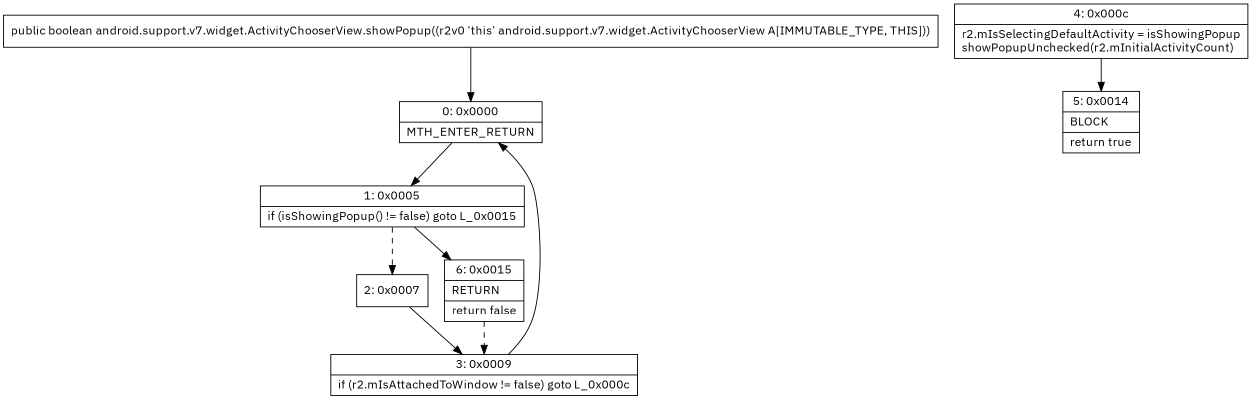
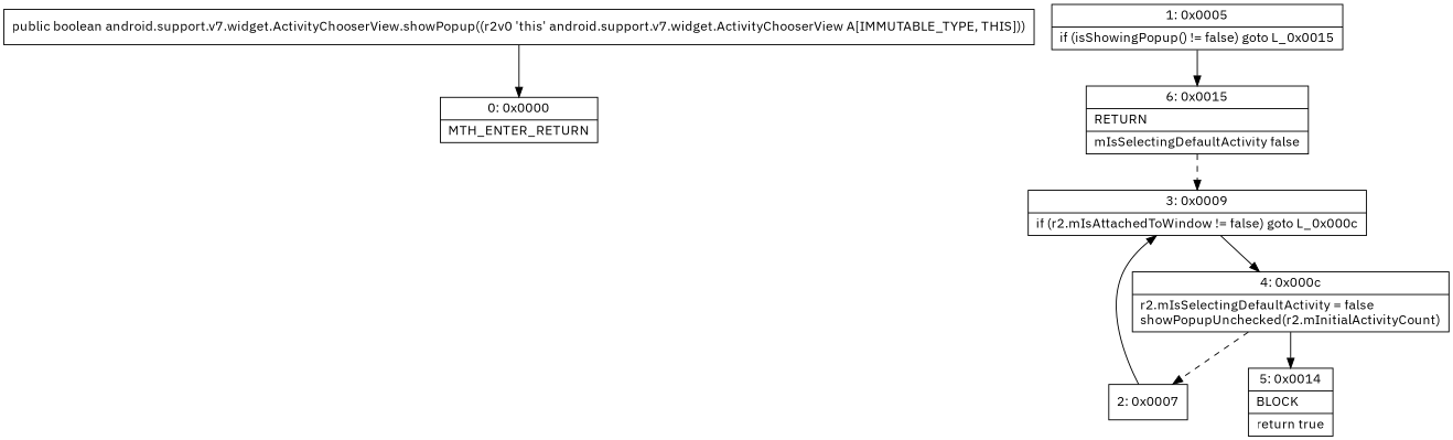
  digraph {
    fontname="IBM Plex Sans"
    node [fontname="IBM Plex Sans" shape=record]
    edge [fontname="IBM Plex Sans"]
    n1 [label="{0\:\ 0x0000|MTH_ENTER_RETURN\l}"]
    n2 [label="{1\:\ 0x0005|if (isShowingPopup() != false) goto L_0x0015\l}"]
    n3 [label="{2\:\ 0x0007}"]
-   n4 [label="{6\:\ 0x0015|RETURN\l|return false\l}"]
+   n4 [label="{6\:\ 0x0015|RETURN\l|mIsSelectingDefaultActivity false\l}"]
    n5 [label="{3\:\ 0x0009|if (r2.mIsAttachedToWindow != false) goto L_0x000c\l}"]
-   n6 [label="{4\:\ 0x000c|r2.mIsSelectingDefaultActivity = isShowingPopup\lshowPopupUnchecked(r2.mInitialActivityCount)\l}"]
+   n6 [label="{4\:\ 0x000c|r2.mIsSelectingDefaultActivity = false\lshowPopupUnchecked(r2.mInitialActivityCount)\l}"]
    n7 [label="{5\:\ 0x0014|BLOCK\l|return true\l}"]
    n8 [label="{public boolean android.support.v7.widget.ActivityChooserView.showPopup((r2v0 'this' android.support.v7.widget.ActivityChooserView A[IMMUTABLE_TYPE, THIS])) }"]
-   n1 -> n2
-   n2 -> n3 [style=dashed]
+   n6 -> n3 [style=dashed]
    n2 -> n4
    n3 -> n5
    n4 -> n5 [style=dashed]
-   n5 -> n1
+   n5 -> n6
    n6 -> n7
    n8 -> n1
  }
